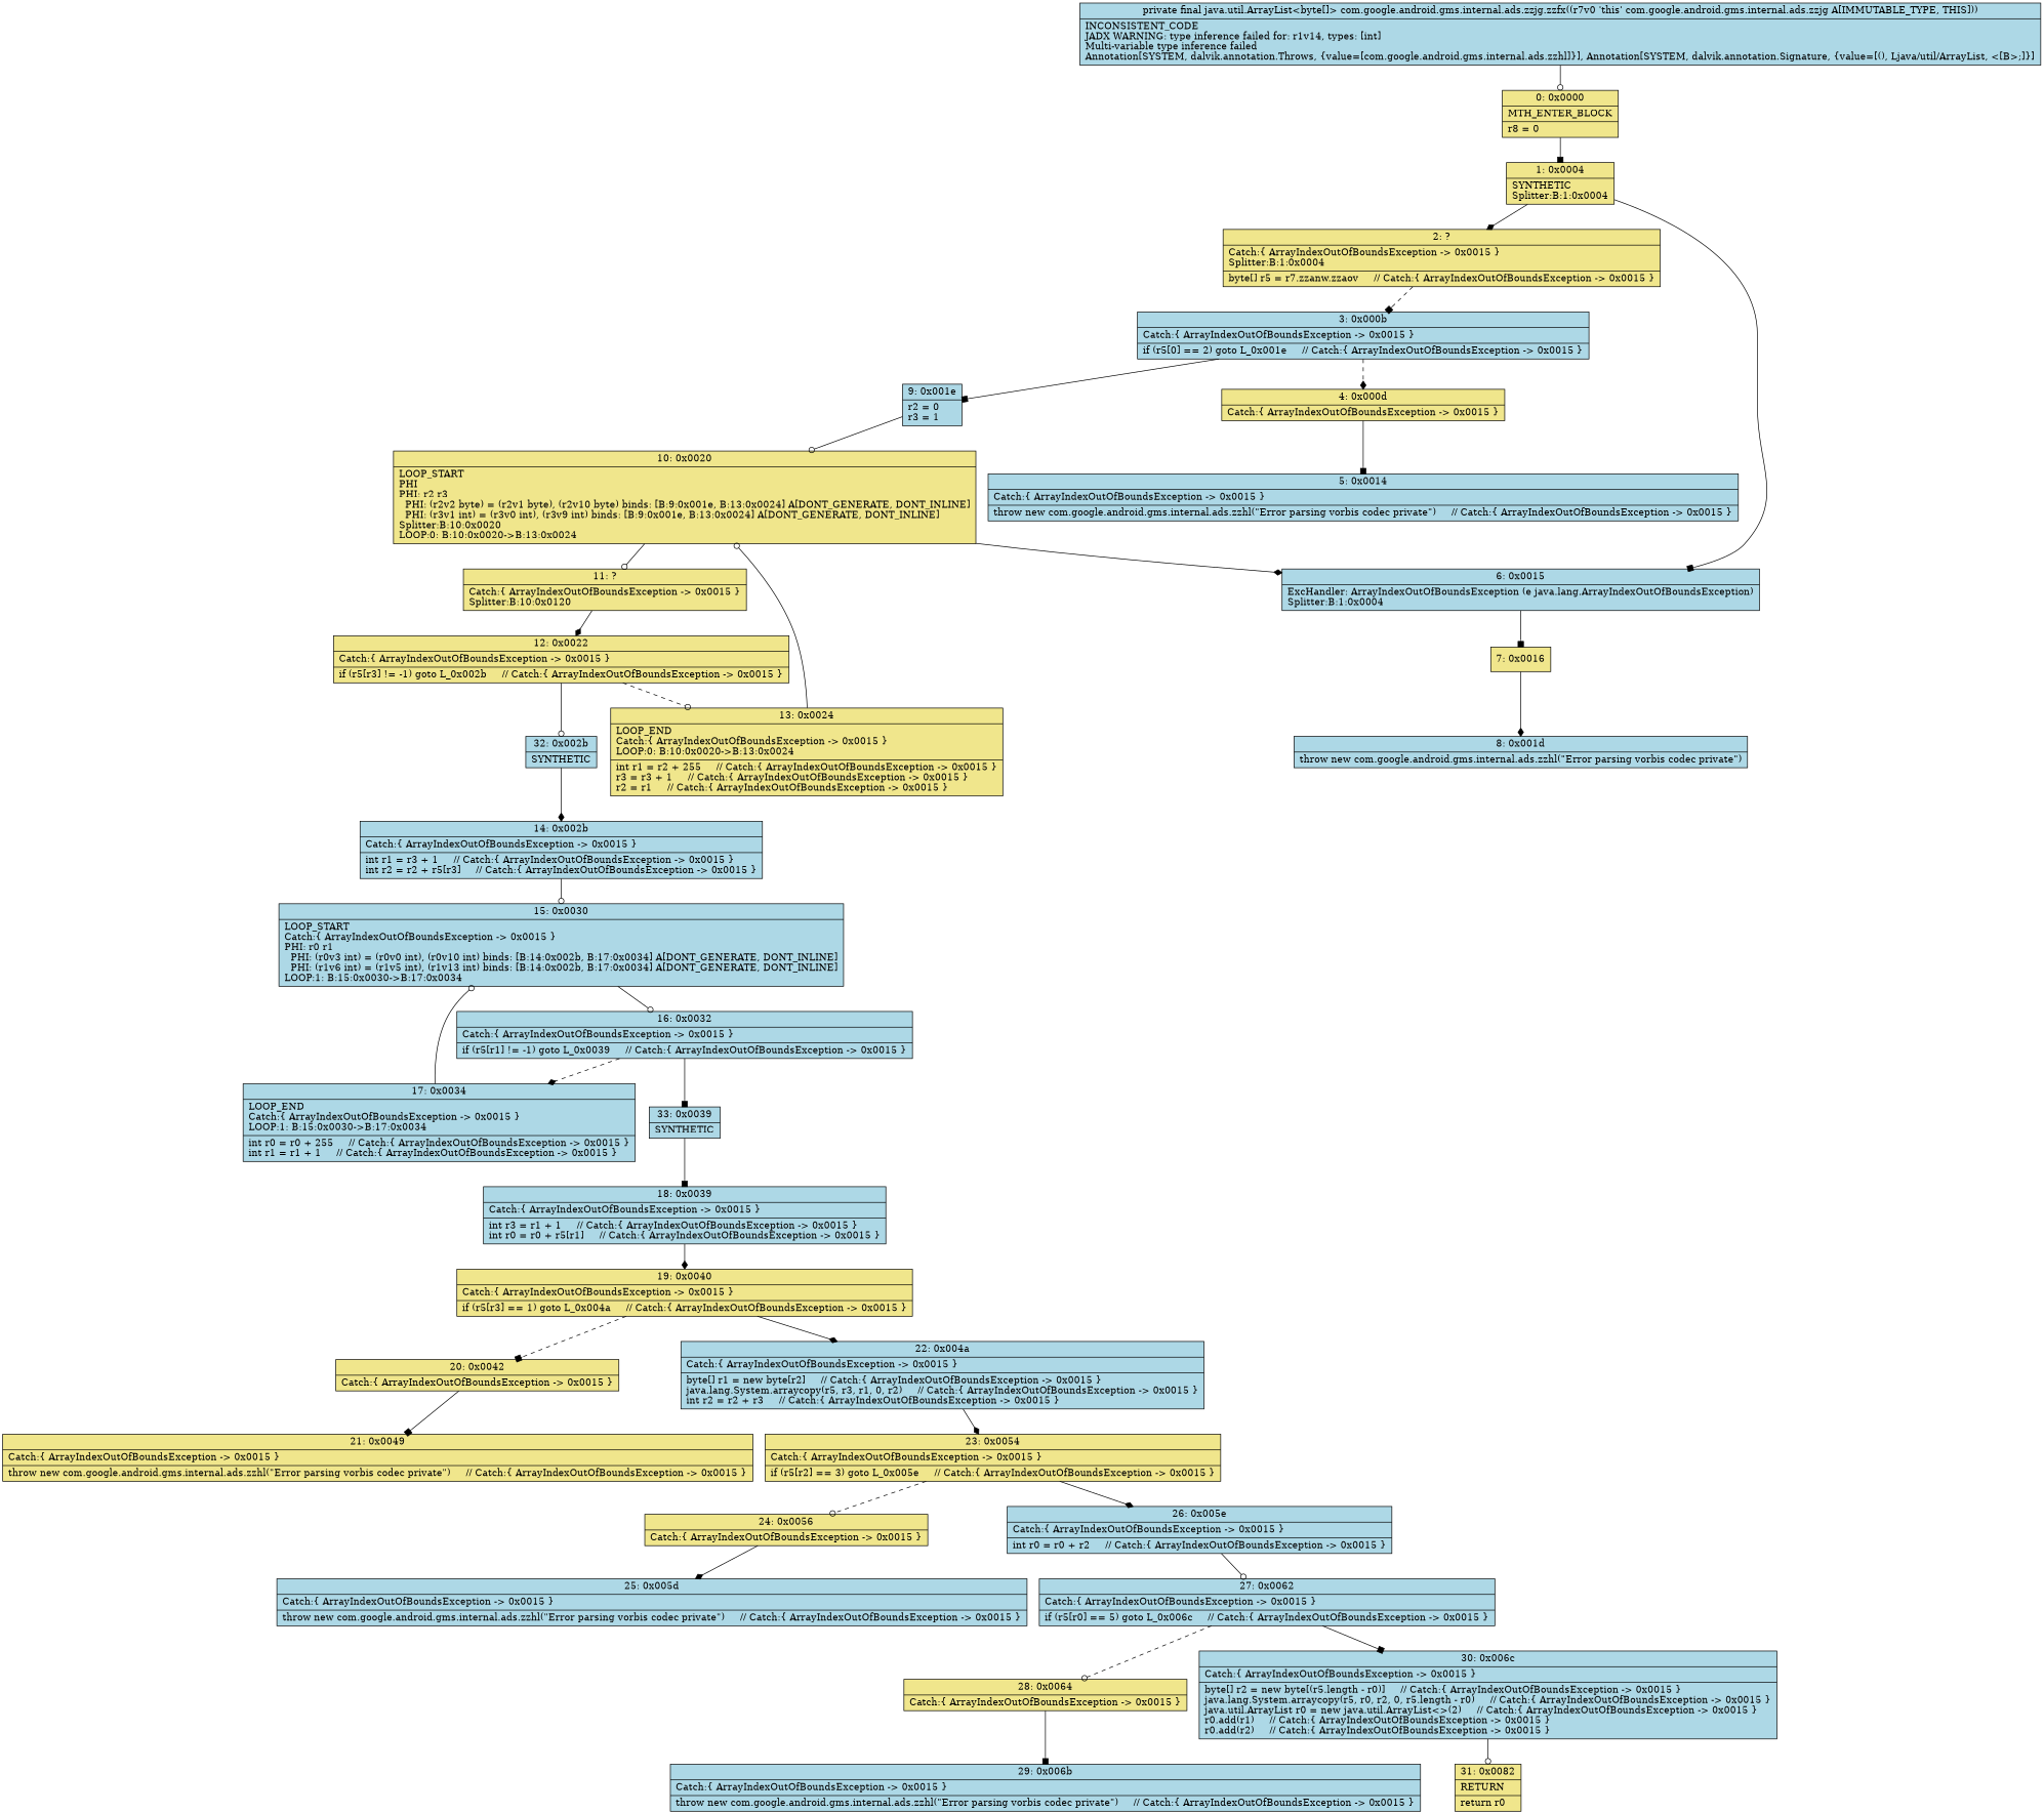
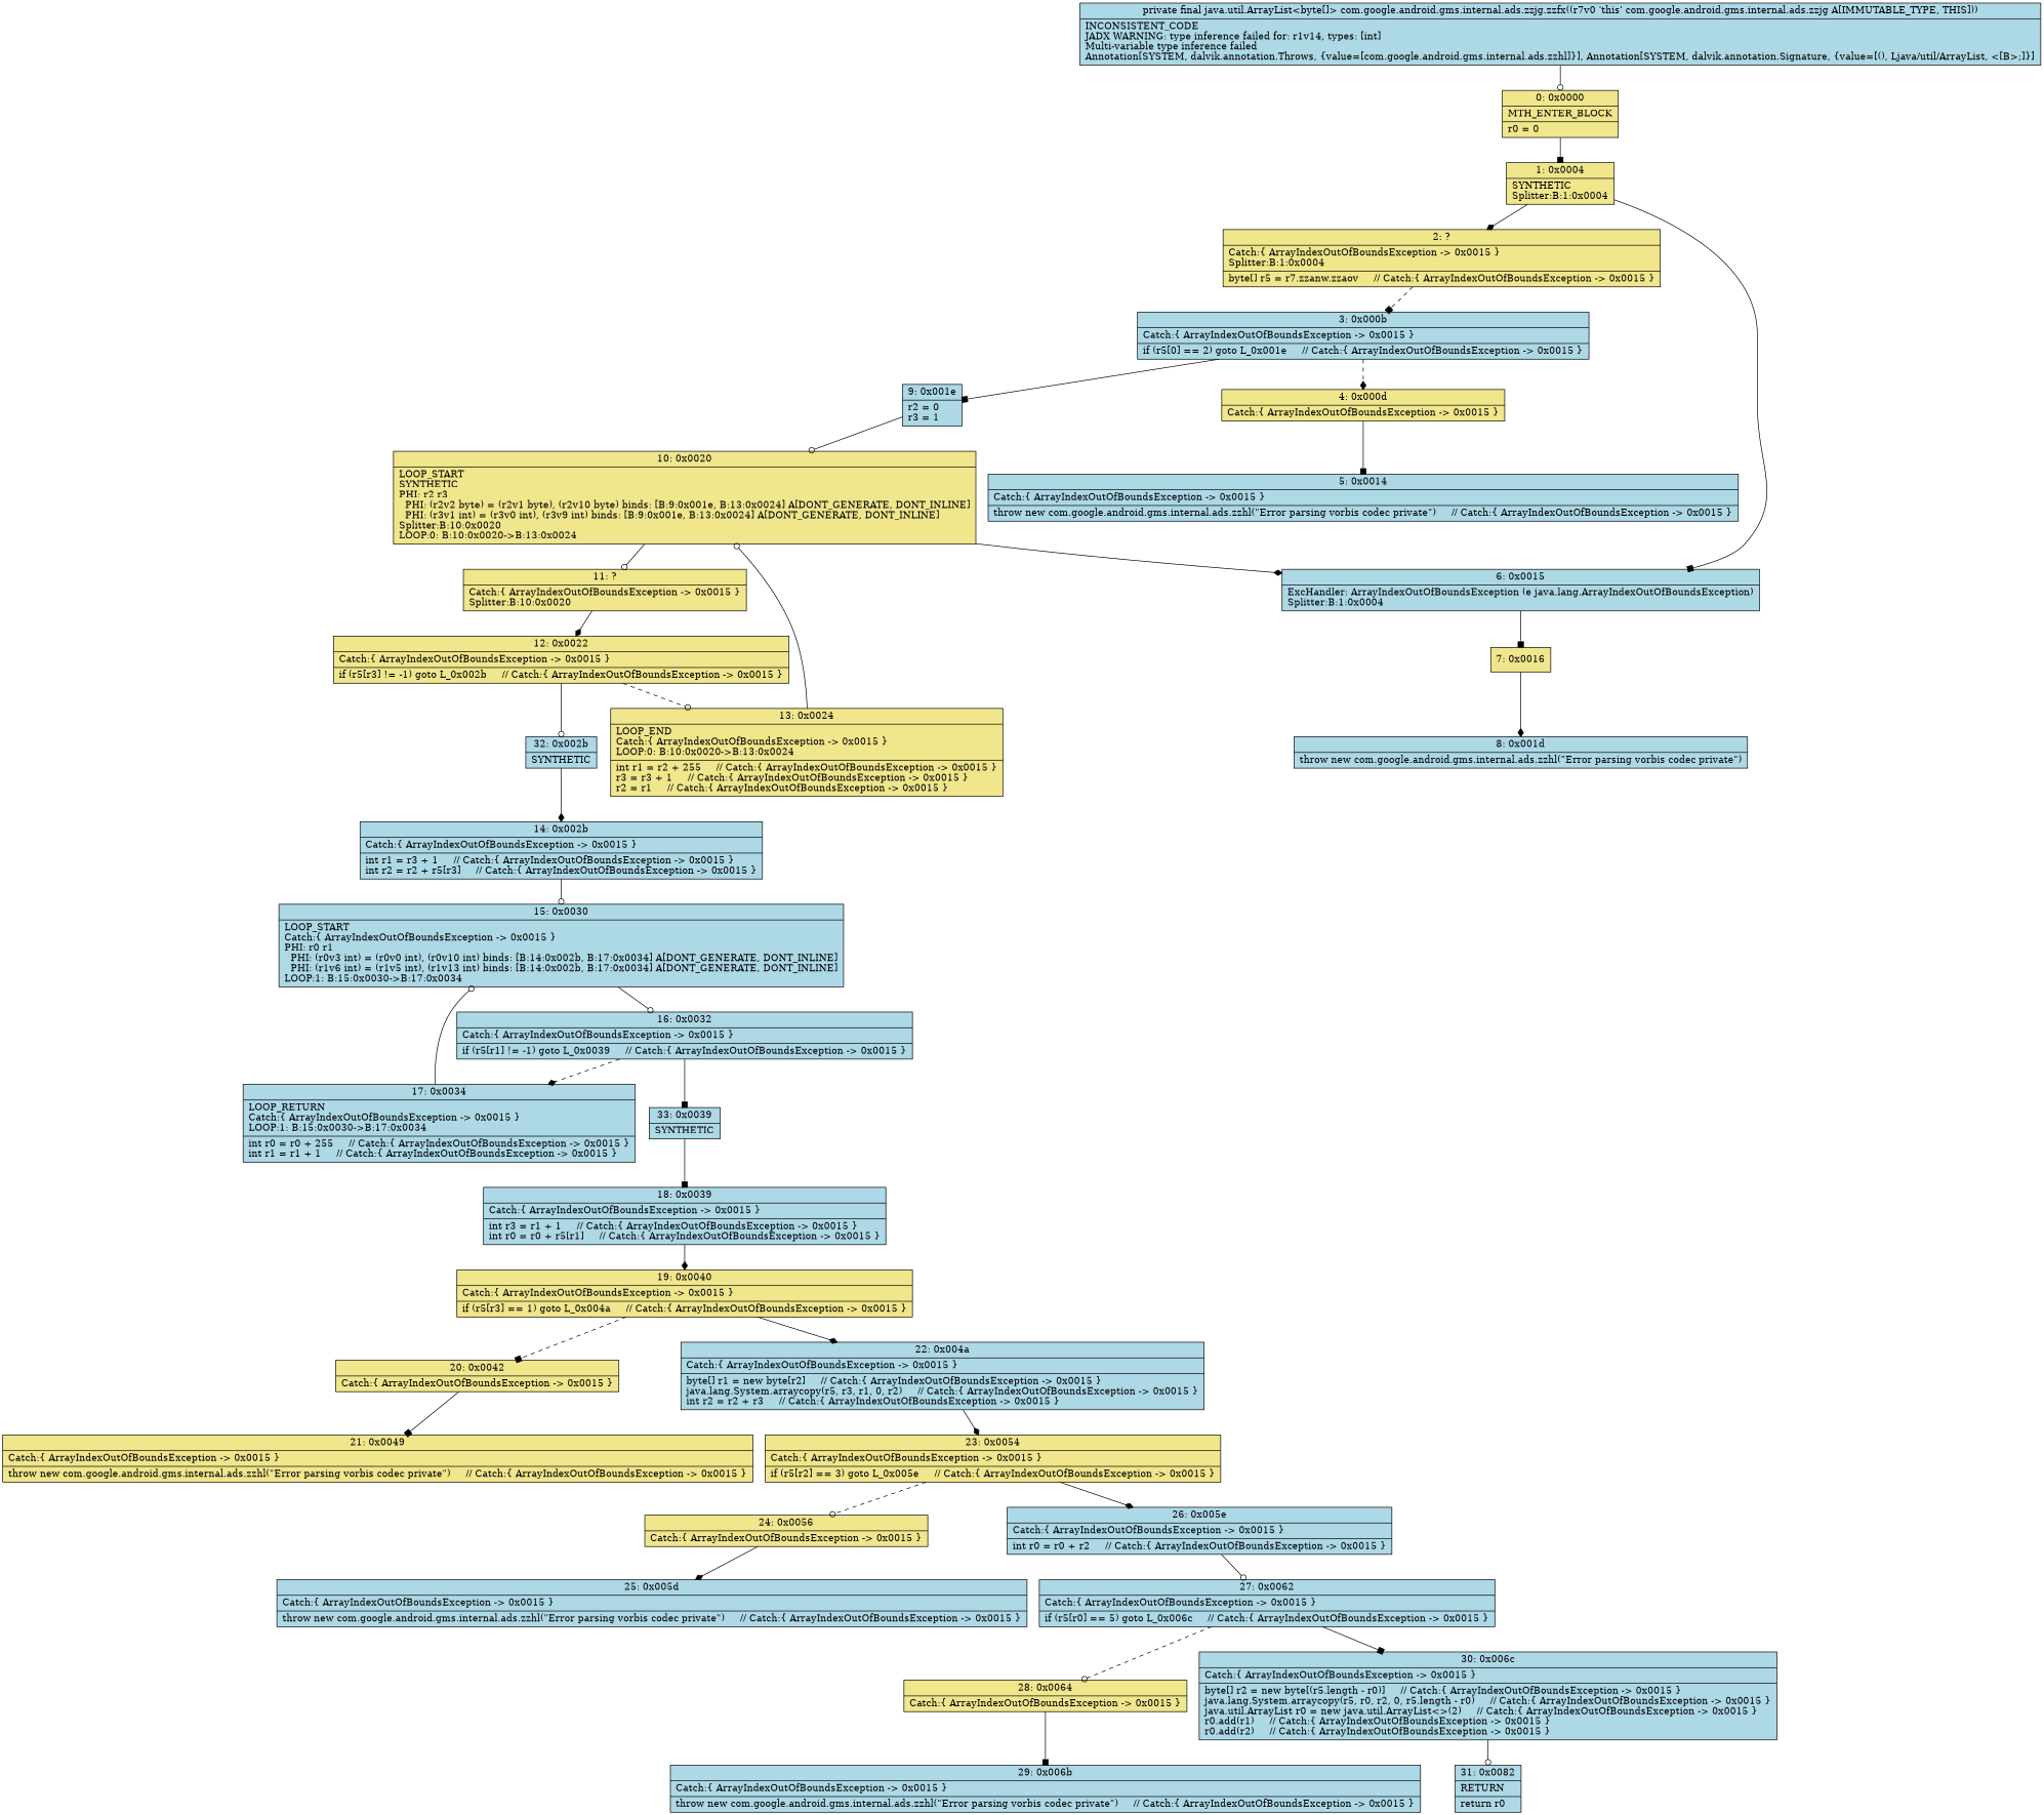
  digraph {
    node [fillcolor=lightblue shape=record style=filled]
    edge [arrowhead=odot]
-   n1 [fillcolor=khaki label="{0\:\ 0x0000|MTH_ENTER_BLOCK\l|r8 = 0\l}"]
+   n1 [fillcolor=khaki label="{0\:\ 0x0000|MTH_ENTER_BLOCK\l|r0 = 0\l}"]
    n2 [fillcolor=khaki label="{1\:\ 0x0004|SYNTHETIC\lSplitter:B:1:0x0004\l}"]
    n3 [fillcolor=khaki label="{2\:\ ?|Catch:\{ ArrayIndexOutOfBoundsException \-\> 0x0015 \}\lSplitter:B:1:0x0004\l|byte[] r5 = r7.zzanw.zzaov     \/\/ Catch:\{ ArrayIndexOutOfBoundsException \-\> 0x0015 \}\l}"]
    n4 [label="{6\:\ 0x0015|ExcHandler: ArrayIndexOutOfBoundsException (e java.lang.ArrayIndexOutOfBoundsException)\lSplitter:B:1:0x0004\l}"]
    n5 [label="{3\:\ 0x000b|Catch:\{ ArrayIndexOutOfBoundsException \-\> 0x0015 \}\l|if (r5[0] == 2) goto L_0x001e     \/\/ Catch:\{ ArrayIndexOutOfBoundsException \-\> 0x0015 \}\l}"]
    n6 [fillcolor=khaki label="{7\:\ 0x0016}"]
    n7 [fillcolor=khaki label="{4\:\ 0x000d|Catch:\{ ArrayIndexOutOfBoundsException \-\> 0x0015 \}\l}"]
    n8 [label="{9\:\ 0x001e|r2 = 0\lr3 = 1\l}"]
    n9 [label="{5\:\ 0x0014|Catch:\{ ArrayIndexOutOfBoundsException \-\> 0x0015 \}\l|throw new com.google.android.gms.internal.ads.zzhl(\"Error parsing vorbis codec private\")     \/\/ Catch:\{ ArrayIndexOutOfBoundsException \-\> 0x0015 \}\l}"]
-   n10 [fillcolor=khaki label="{10\:\ 0x0020|LOOP_START\lPHI\lPHI: r2 r3 \l  PHI: (r2v2 byte) = (r2v1 byte), (r2v10 byte) binds: [B:9:0x001e, B:13:0x0024] A[DONT_GENERATE, DONT_INLINE]\l  PHI: (r3v1 int) = (r3v0 int), (r3v9 int) binds: [B:9:0x001e, B:13:0x0024] A[DONT_GENERATE, DONT_INLINE]\lSplitter:B:10:0x0020\lLOOP:0: B:10:0x0020\-\>B:13:0x0024\l}"]
+   n10 [fillcolor=khaki label="{10\:\ 0x0020|LOOP_START\lSYNTHETIC\lPHI: r2 r3 \l  PHI: (r2v2 byte) = (r2v1 byte), (r2v10 byte) binds: [B:9:0x001e, B:13:0x0024] A[DONT_GENERATE, DONT_INLINE]\l  PHI: (r3v1 int) = (r3v0 int), (r3v9 int) binds: [B:9:0x001e, B:13:0x0024] A[DONT_GENERATE, DONT_INLINE]\lSplitter:B:10:0x0020\lLOOP:0: B:10:0x0020\-\>B:13:0x0024\l}"]
    n11 [label="{8\:\ 0x001d|throw new com.google.android.gms.internal.ads.zzhl(\"Error parsing vorbis codec private\")\l}"]
-   n12 [fillcolor=khaki label="{11\:\ ?|Catch:\{ ArrayIndexOutOfBoundsException \-\> 0x0015 \}\lSplitter:B:10:0x0120\l}"]
+   n12 [fillcolor=khaki label="{11\:\ ?|Catch:\{ ArrayIndexOutOfBoundsException \-\> 0x0015 \}\lSplitter:B:10:0x0020\l}"]
    n13 [fillcolor=khaki label="{12\:\ 0x0022|Catch:\{ ArrayIndexOutOfBoundsException \-\> 0x0015 \}\l|if (r5[r3] != \-1) goto L_0x002b     \/\/ Catch:\{ ArrayIndexOutOfBoundsException \-\> 0x0015 \}\l}"]
    n14 [fillcolor=khaki label="{13\:\ 0x0024|LOOP_END\lCatch:\{ ArrayIndexOutOfBoundsException \-\> 0x0015 \}\lLOOP:0: B:10:0x0020\-\>B:13:0x0024\l|int r1 = r2 + 255     \/\/ Catch:\{ ArrayIndexOutOfBoundsException \-\> 0x0015 \}\lr3 = r3 + 1     \/\/ Catch:\{ ArrayIndexOutOfBoundsException \-\> 0x0015 \}\lr2 = r1     \/\/ Catch:\{ ArrayIndexOutOfBoundsException \-\> 0x0015 \}\l}"]
    n15 [label="{32\:\ 0x002b|SYNTHETIC\l}"]
    n16 [label="{14\:\ 0x002b|Catch:\{ ArrayIndexOutOfBoundsException \-\> 0x0015 \}\l|int r1 = r3 + 1     \/\/ Catch:\{ ArrayIndexOutOfBoundsException \-\> 0x0015 \}\lint r2 = r2 + r5[r3]     \/\/ Catch:\{ ArrayIndexOutOfBoundsException \-\> 0x0015 \}\l}"]
    n17 [label="{15\:\ 0x0030|LOOP_START\lCatch:\{ ArrayIndexOutOfBoundsException \-\> 0x0015 \}\lPHI: r0 r1 \l  PHI: (r0v3 int) = (r0v0 int), (r0v10 int) binds: [B:14:0x002b, B:17:0x0034] A[DONT_GENERATE, DONT_INLINE]\l  PHI: (r1v6 int) = (r1v5 int), (r1v13 int) binds: [B:14:0x002b, B:17:0x0034] A[DONT_GENERATE, DONT_INLINE]\lLOOP:1: B:15:0x0030\-\>B:17:0x0034\l}"]
    n18 [label="{16\:\ 0x0032|Catch:\{ ArrayIndexOutOfBoundsException \-\> 0x0015 \}\l|if (r5[r1] != \-1) goto L_0x0039     \/\/ Catch:\{ ArrayIndexOutOfBoundsException \-\> 0x0015 \}\l}"]
-   n19 [label="{17\:\ 0x0034|LOOP_END\lCatch:\{ ArrayIndexOutOfBoundsException \-\> 0x0015 \}\lLOOP:1: B:15:0x0030\-\>B:17:0x0034\l|int r0 = r0 + 255     \/\/ Catch:\{ ArrayIndexOutOfBoundsException \-\> 0x0015 \}\lint r1 = r1 + 1     \/\/ Catch:\{ ArrayIndexOutOfBoundsException \-\> 0x0015 \}\l}"]
+   n19 [label="{17\:\ 0x0034|LOOP_RETURN\lCatch:\{ ArrayIndexOutOfBoundsException \-\> 0x0015 \}\lLOOP:1: B:15:0x0030\-\>B:17:0x0034\l|int r0 = r0 + 255     \/\/ Catch:\{ ArrayIndexOutOfBoundsException \-\> 0x0015 \}\lint r1 = r1 + 1     \/\/ Catch:\{ ArrayIndexOutOfBoundsException \-\> 0x0015 \}\l}"]
    n20 [label="{33\:\ 0x0039|SYNTHETIC\l}"]
    n21 [label="{18\:\ 0x0039|Catch:\{ ArrayIndexOutOfBoundsException \-\> 0x0015 \}\l|int r3 = r1 + 1     \/\/ Catch:\{ ArrayIndexOutOfBoundsException \-\> 0x0015 \}\lint r0 = r0 + r5[r1]     \/\/ Catch:\{ ArrayIndexOutOfBoundsException \-\> 0x0015 \}\l}"]
    n22 [fillcolor=khaki label="{19\:\ 0x0040|Catch:\{ ArrayIndexOutOfBoundsException \-\> 0x0015 \}\l|if (r5[r3] == 1) goto L_0x004a     \/\/ Catch:\{ ArrayIndexOutOfBoundsException \-\> 0x0015 \}\l}"]
    n23 [fillcolor=khaki label="{20\:\ 0x0042|Catch:\{ ArrayIndexOutOfBoundsException \-\> 0x0015 \}\l}"]
    n24 [label="{22\:\ 0x004a|Catch:\{ ArrayIndexOutOfBoundsException \-\> 0x0015 \}\l|byte[] r1 = new byte[r2]     \/\/ Catch:\{ ArrayIndexOutOfBoundsException \-\> 0x0015 \}\ljava.lang.System.arraycopy(r5, r3, r1, 0, r2)     \/\/ Catch:\{ ArrayIndexOutOfBoundsException \-\> 0x0015 \}\lint r2 = r2 + r3     \/\/ Catch:\{ ArrayIndexOutOfBoundsException \-\> 0x0015 \}\l}"]
    n25 [fillcolor=khaki label="{21\:\ 0x0049|Catch:\{ ArrayIndexOutOfBoundsException \-\> 0x0015 \}\l|throw new com.google.android.gms.internal.ads.zzhl(\"Error parsing vorbis codec private\")     \/\/ Catch:\{ ArrayIndexOutOfBoundsException \-\> 0x0015 \}\l}"]
    n26 [fillcolor=khaki label="{23\:\ 0x0054|Catch:\{ ArrayIndexOutOfBoundsException \-\> 0x0015 \}\l|if (r5[r2] == 3) goto L_0x005e     \/\/ Catch:\{ ArrayIndexOutOfBoundsException \-\> 0x0015 \}\l}"]
    n27 [fillcolor=khaki label="{24\:\ 0x0056|Catch:\{ ArrayIndexOutOfBoundsException \-\> 0x0015 \}\l}"]
    n28 [label="{26\:\ 0x005e|Catch:\{ ArrayIndexOutOfBoundsException \-\> 0x0015 \}\l|int r0 = r0 + r2     \/\/ Catch:\{ ArrayIndexOutOfBoundsException \-\> 0x0015 \}\l}"]
    n29 [label="{25\:\ 0x005d|Catch:\{ ArrayIndexOutOfBoundsException \-\> 0x0015 \}\l|throw new com.google.android.gms.internal.ads.zzhl(\"Error parsing vorbis codec private\")     \/\/ Catch:\{ ArrayIndexOutOfBoundsException \-\> 0x0015 \}\l}"]
    n30 [label="{27\:\ 0x0062|Catch:\{ ArrayIndexOutOfBoundsException \-\> 0x0015 \}\l|if (r5[r0] == 5) goto L_0x006c     \/\/ Catch:\{ ArrayIndexOutOfBoundsException \-\> 0x0015 \}\l}"]
    n31 [fillcolor=khaki label="{28\:\ 0x0064|Catch:\{ ArrayIndexOutOfBoundsException \-\> 0x0015 \}\l}"]
    n32 [label="{30\:\ 0x006c|Catch:\{ ArrayIndexOutOfBoundsException \-\> 0x0015 \}\l|byte[] r2 = new byte[(r5.length \- r0)]     \/\/ Catch:\{ ArrayIndexOutOfBoundsException \-\> 0x0015 \}\ljava.lang.System.arraycopy(r5, r0, r2, 0, r5.length \- r0)     \/\/ Catch:\{ ArrayIndexOutOfBoundsException \-\> 0x0015 \}\ljava.util.ArrayList r0 = new java.util.ArrayList\<\>(2)     \/\/ Catch:\{ ArrayIndexOutOfBoundsException \-\> 0x0015 \}\lr0.add(r1)     \/\/ Catch:\{ ArrayIndexOutOfBoundsException \-\> 0x0015 \}\lr0.add(r2)     \/\/ Catch:\{ ArrayIndexOutOfBoundsException \-\> 0x0015 \}\l}"]
    n33 [label="{29\:\ 0x006b|Catch:\{ ArrayIndexOutOfBoundsException \-\> 0x0015 \}\l|throw new com.google.android.gms.internal.ads.zzhl(\"Error parsing vorbis codec private\")     \/\/ Catch:\{ ArrayIndexOutOfBoundsException \-\> 0x0015 \}\l}"]
-   n34 [fillcolor=khaki label="{31\:\ 0x0082|RETURN\l|return r0\l}"]
+   n34 [label="{31\:\ 0x0082|RETURN\l|return r0\l}"]
    n35 [label="{private final java.util.ArrayList\<byte[]\> com.google.android.gms.internal.ads.zzjg.zzfx((r7v0 'this' com.google.android.gms.internal.ads.zzjg A[IMMUTABLE_TYPE, THIS]))  | INCONSISTENT_CODE\lJADX WARNING: type inference failed for: r1v14, types: [int]\lMulti\-variable type inference failed\lAnnotation[SYSTEM, dalvik.annotation.Throws, \{value=[com.google.android.gms.internal.ads.zzhl]\}], Annotation[SYSTEM, dalvik.annotation.Signature, \{value=[(), Ljava\/util\/ArrayList, \<[B\>;]\}]\l}"]
    n1 -> n2 [arrowhead=box]
    n2 -> n3 [arrowhead=diamond]
    n2 -> n4 [arrowhead=box]
    n3 -> n5 [arrowhead=box style=dashed]
    n4 -> n6 [arrowhead=box]
    n5 -> n7 [arrowhead=diamond style=dashed]
    n5 -> n8 [arrowhead=box]
    n6 -> n11 [arrowhead=diamond]
    n7 -> n9 [arrowhead=box]
    n8 -> n10
    n10 -> n4 [arrowhead=diamond]
    n10 -> n12
    n12 -> n13 [arrowhead=diamond]
    n13 -> n14 [style=dashed]
    n13 -> n15
    n14 -> n10
    n15 -> n16 [arrowhead=diamond]
    n16 -> n17
    n17 -> n18
    n18 -> n19 [arrowhead=diamond style=dashed]
    n18 -> n20 [arrowhead=box]
    n19 -> n17
    n20 -> n21 [arrowhead=box]
    n21 -> n22 [arrowhead=diamond]
    n22 -> n23 [arrowhead=box style=dashed]
    n22 -> n24 [arrowhead=diamond]
    n23 -> n25 [arrowhead=box]
    n24 -> n26 [arrowhead=diamond]
    n26 -> n27 [style=dashed]
    n26 -> n28 [arrowhead=diamond]
    n27 -> n29 [arrowhead=diamond]
    n28 -> n30
    n30 -> n31 [style=dashed]
    n30 -> n32 [arrowhead=box]
    n31 -> n33 [arrowhead=box]
    n32 -> n34
    n35 -> n1
  }
